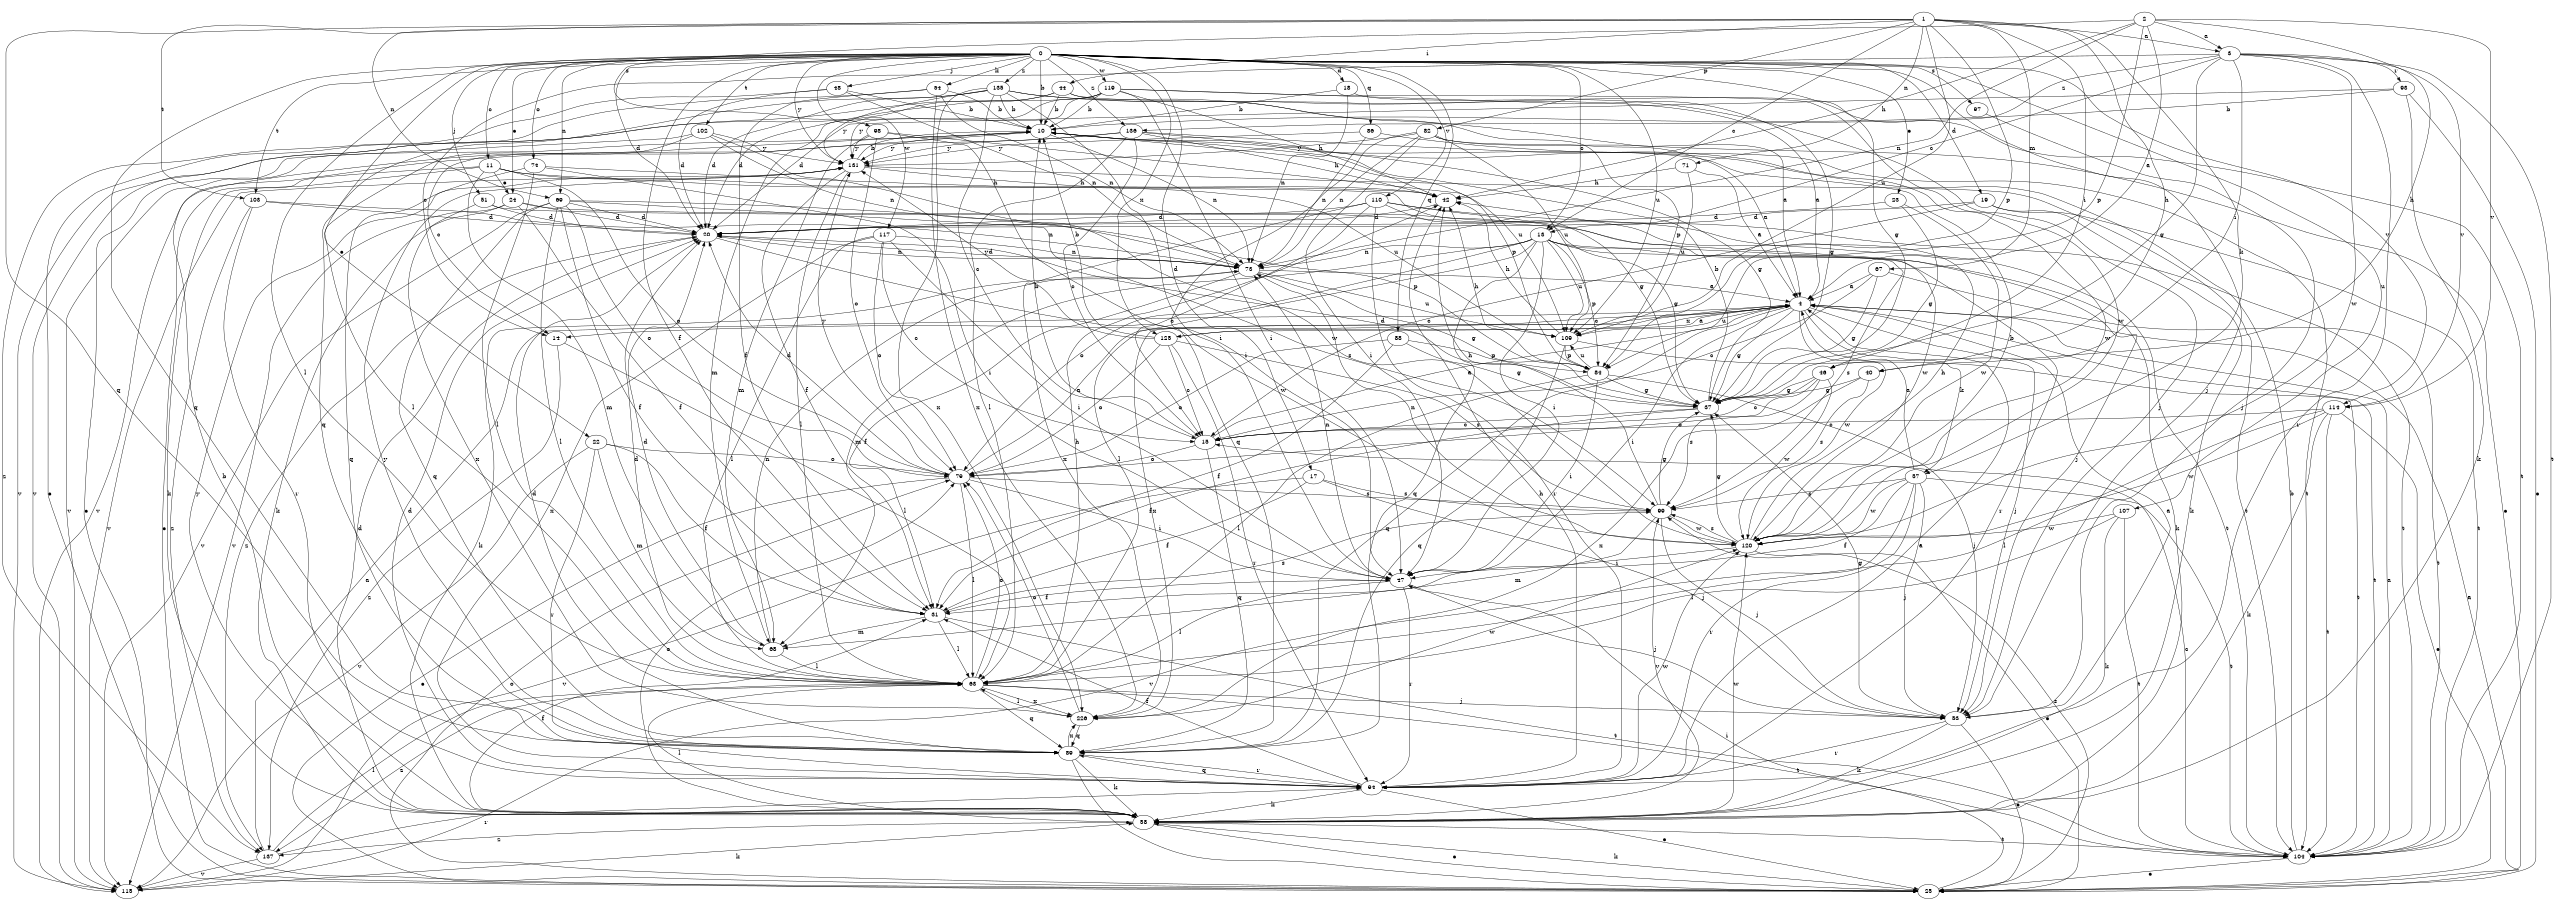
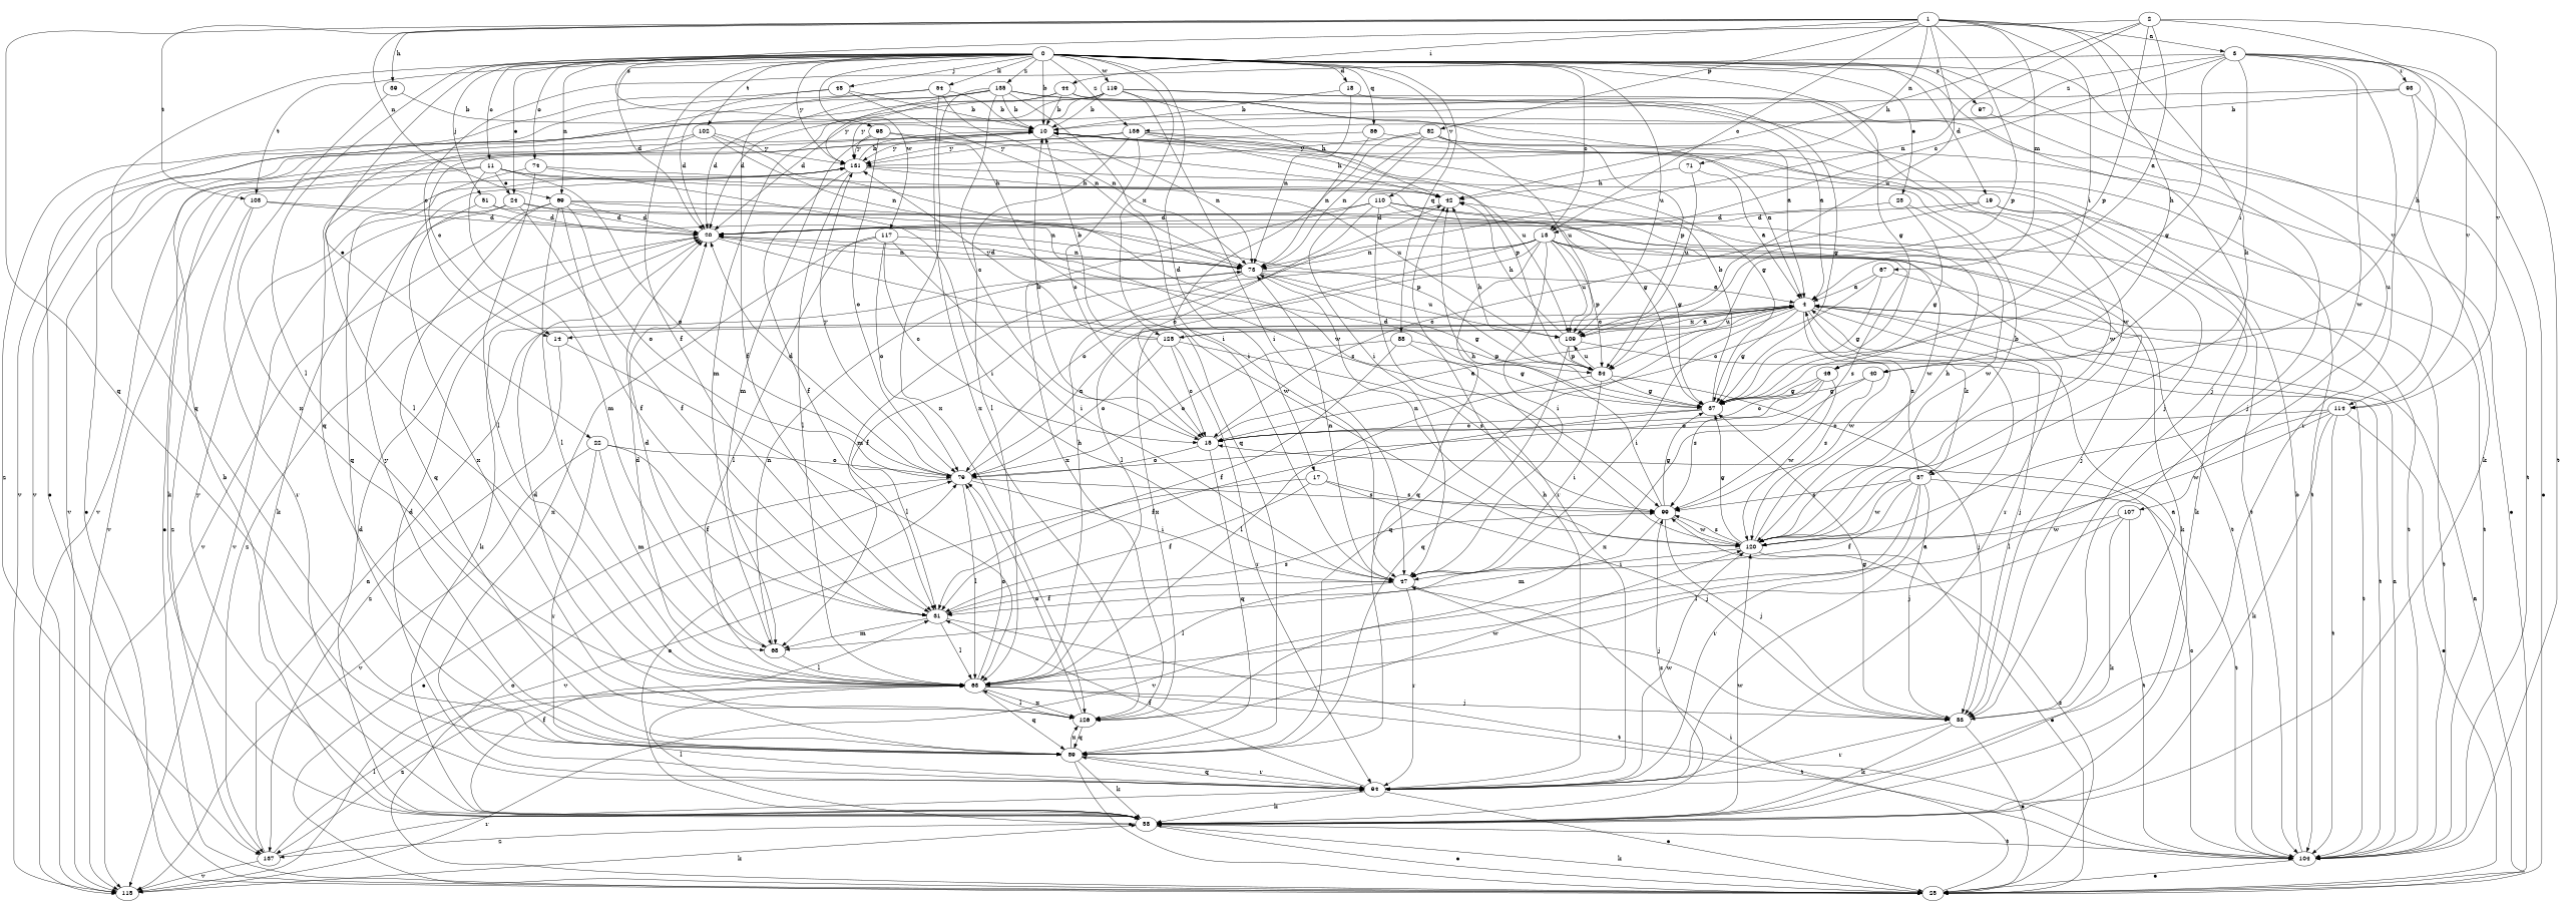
  strict digraph {
    0
    10
    11
    13
    17
    18
    19
    20
    22
    23
    24
    31
    37
    48
    51
    53
    54
    63
    69
    74
    86
    88
    89
    97
    102
    103
    107
    109
    110
    114
    117
    119
    125
    131
    135
    136
    84
    73
    14
    115
    25
    58
    68
    79
    94
    47
    99
    104
    15
    120
    137
-   126 [label=226]
+   126
    4
    42
    1
    3
+   39
    40
    44
    46
    57
    67
    71
    82
    93
    2
    98
    0 -> 10 [label=b]
    0 -> 11 [label=c]
    0 -> 13 [label=c]
    0 -> 17 [label=d]
    0 -> 18 [label=d]
    0 -> 19 [label=d]
    0 -> 20 [label=d]
    0 -> 22 [label=e]
    0 -> 23 [label=e]
    0 -> 24 [label=e]
    0 -> 31 [label=f]
    0 -> 37 [label=g]
    0 -> 48 [label=j]
    0 -> 51 [label=j]
    0 -> 53 [label=j]
    0 -> 54 [label=k]
    0 -> 63 [label=l]
    0 -> 69 [label=n]
    0 -> 74 [label=o]
    0 -> 86 [label=q]
    0 -> 88 [label=q]
    0 -> 89 [label=q]
    0 -> 97 [label=s]
    0 -> 102 [label=t]
    0 -> 103 [label=t]
    0 -> 107 [label=u]
    0 -> 109 [label=u]
    0 -> 110 [label=v]
    0 -> 114 [label=v]
    0 -> 117 [label=w]
    0 -> 119 [label=w]
    0 -> 125 [label=x]
    0 -> 131 [label=y]
    0 -> 135 [label=z]
    0 -> 136 [label=z]
    10 -> 131 [label=y]
    10 -> 84 [label=p]
    10 -> 73 [label=n]
    10 -> 14 [label=c]
    10 -> 115 [label=v]
    11 -> 24 [label=e]
    11 -> 37 [label=g]
    11 -> 109 [label=u]
    11 -> 25 [label=e]
    11 -> 58 [label=k]
    11 -> 68 [label=m]
    11 -> 79 [label=o]
    13 -> 63 [label=l]
    13 -> 89 [label=q]
    13 -> 109 [label=u]
    13 -> 84 [label=p]
    13 -> 73 [label=n]
    13 -> 58 [label=k]
    13 -> 68 [label=m]
    13 -> 79 [label=o]
    13 -> 94 [label=r]
    13 -> 47 [label=i]
    13 -> 99 [label=s]
    17 -> 31 [label=f]
    17 -> 53 [label=j]
    17 -> 115 [label=v]
    17 -> 99 [label=s]
    18 -> 10 [label=b]
    18 -> 73 [label=n]
    18 -> 104 [label=t]
    19 -> 20 [label=d]
    19 -> 58 [label=k]
    19 -> 104 [label=t]
    19 -> 15 [label=c]
    20 -> 73 [label=n]
    20 -> 120 [label=w]
    20 -> 137 [label=z]
    22 -> 31 [label=f]
    22 -> 115 [label=v]
    22 -> 68 [label=m]
    22 -> 79 [label=o]
    22 -> 94 [label=r]
    23 -> 20 [label=d]
    23 -> 37 [label=g]
    23 -> 120 [label=w]
    24 -> 20 [label=d]
    24 -> 31 [label=f]
    24 -> 115 [label=v]
    24 -> 58 [label=k]
    24 -> 104 [label=t]
    31 -> 63 [label=l]
    31 -> 68 [label=m]
    31 -> 99 [label=s]
    31 -> 104 [label=t]
    37 -> 10 [label=b]
    37 -> 20 [label=d]
    37 -> 31 [label=f]
    37 -> 15 [label=c]
    48 -> 10 [label=b]
    48 -> 20 [label=d]
    48 -> 73 [label=n]
    48 -> 137 [label=z]
    51 -> 20 [label=d]
    51 -> 53 [label=j]
    51 -> 126 [label=x]
    53 -> 37 [label=g]
    53 -> 25 [label=e]
    53 -> 58 [label=k]
    53 -> 94 [label=r]
    53 -> 4 [label=a]
    54 -> 10 [label=b]
    54 -> 31 [label=f]
    54 -> 73 [label=n]
    54 -> 25 [label=e]
    54 -> 126 [label=x]
    63 -> 20 [label=d]
    63 -> 53 [label=j]
    63 -> 89 [label=q]
    63 -> 79 [label=o]
    63 -> 104 [label=t]
    63 -> 137 [label=z]
    63 -> 126 [label=x]
    63 -> 42 [label=h]
    69 -> 20 [label=d]
    69 -> 31 [label=f]
    69 -> 63 [label=l]
    69 -> 89 [label=q]
    69 -> 84 [label=p]
    69 -> 115 [label=v]
    69 -> 79 [label=o]
    69 -> 99 [label=s]
    74 -> 63 [label=l]
    74 -> 89 [label=q]
    74 -> 47 [label=i]
    74 -> 42 [label=h]
    86 -> 131 [label=y]
    86 -> 73 [label=n]
    86 -> 104 [label=t]
    88 -> 31 [label=f]
    88 -> 37 [label=g]
    88 -> 84 [label=p]
    88 -> 79 [label=o]
    89 -> 20 [label=d]
    89 -> 131 [label=y]
    89 -> 25 [label=e]
    89 -> 58 [label=k]
    89 -> 94 [label=r]
    89 -> 126 [label=x]
    97 -> 53 [label=j]
    102 -> 63 [label=l]
    102 -> 131 [label=y]
    102 -> 73 [label=n]
    102 -> 25 [label=e]
    102 -> 120 [label=w]
    103 -> 20 [label=d]
    103 -> 73 [label=n]
    103 -> 94 [label=r]
    103 -> 137 [label=z]
    107 -> 63 [label=l]
    107 -> 58 [label=k]
    107 -> 104 [label=t]
    107 -> 120 [label=w]
    109 -> 89 [label=q]
    109 -> 84 [label=p]
    109 -> 104 [label=t]
    109 -> 42 [label=h]
    110 -> 20 [label=d]
    110 -> 37 [label=g]
    110 -> 94 [label=r]
    110 -> 104 [label=t]
    110 -> 15 [label=c]
    110 -> 120 [label=w]
    110 -> 126 [label=x]
    114 -> 63 [label=l]
    114 -> 25 [label=e]
    114 -> 58 [label=k]
    114 -> 104 [label=t]
    114 -> 15 [label=c]
    114 -> 120 [label=w]
    117 -> 63 [label=l]
    117 -> 73 [label=n]
    117 -> 79 [label=o]
    117 -> 94 [label=x]
    117 -> 47 [label=i]
    117 -> 15 [label=c]
    119 -> 10 [label=b]
    119 -> 37 [label=g]
    119 -> 131 [label=y]
    119 -> 115 [label=v]
    119 -> 68 [label=m]
    119 -> 47 [label=i]
    119 -> 120 [label=w]
    119 -> 42 [label=h]
    125 -> 10 [label=b]
    125 -> 131 [label=y]
    125 -> 79 [label=o]
    125 -> 94 [label=r]
    125 -> 99 [label=s]
    125 -> 15 [label=c]
    125 -> 4 [label=a]
    131 -> 10 [label=b]
    131 -> 31 [label=f]
    131 -> 63 [label=l]
    131 -> 115 [label=v]
    131 -> 104 [label=t]
    131 -> 42 [label=h]
    135 -> 10 [label=b]
    135 -> 20 [label=d]
    135 -> 53 [label=j]
    135 -> 89 [label=q]
    135 -> 131 [label=y]
    135 -> 47 [label=i]
    135 -> 15 [label=c]
    135 -> 126 [label=x]
    135 -> 4 [label=a]
    136 -> 37 [label=g]
    136 -> 63 [label=l]
    136 -> 131 [label=y]
    136 -> 115 [label=v]
    136 -> 15 [label=c]
    136 -> 120 [label=w]
    136 -> 42 [label=h]
    84 -> 37 [label=g]
    84 -> 53 [label=j]
    84 -> 63 [label=l]
    84 -> 109 [label=u]
    84 -> 47 [label=i]
    84 -> 42 [label=h]
    73 -> 20 [label=d]
    73 -> 31 [label=f]
    73 -> 37 [label=g]
    73 -> 109 [label=u]
    73 -> 58 [label=k]
    73 -> 4 [label=a]
    14 -> 63 [label=l]
    14 -> 137 [label=z]
    115 -> 58 [label=k]
    25 -> 58 [label=k]
    25 -> 79 [label=o]
    25 -> 47 [label=i]
    25 -> 99 [label=s]
    25 -> 4 [label=a]
    58 -> 10 [label=b]
    58 -> 20 [label=d]
    58 -> 31 [label=f]
    58 -> 63 [label=l]
    58 -> 131 [label=y]
    58 -> 25 [label=e]
    58 -> 79 [label=o]
-   58 -> 99 [label=v]
+   58 -> 99 [label=s]
    58 -> 104 [label=t]
    58 -> 120 [label=w]
    58 -> 137 [label=z]
    68 -> 20 [label=d]
    68 -> 63 [label=l]
    68 -> 73 [label=n]
    79 -> 20 [label=d]
    79 -> 63 [label=l]
    79 -> 131 [label=y]
    79 -> 25 [label=e]
    79 -> 47 [label=i]
    79 -> 99 [label=s]
    79 -> 4 [label=a]
    94 -> 20 [label=d]
    94 -> 31 [label=f]
    94 -> 89 [label=q]
    94 -> 25 [label=e]
    94 -> 58 [label=k]
    94 -> 120 [label=w]
    94 -> 4 [label=a]
    94 -> 42 [label=h]
    47 -> 31 [label=f]
    47 -> 53 [label=j]
    47 -> 63 [label=l]
    47 -> 73 [label=n]
    47 -> 94 [label=r]
    99 -> 37 [label=g]
    99 -> 53 [label=j]
    99 -> 68 [label=m]
    99 -> 120 [label=w]
    99 -> 42 [label=h]
    104 -> 10 [label=b]
    104 -> 25 [label=e]
    104 -> 15 [label=c]
    104 -> 4 [label=a]
    15 -> 10 [label=b]
    15 -> 89 [label=q]
    15 -> 79 [label=o]
    15 -> 4 [label=a]
    120 -> 10 [label=b]
    120 -> 37 [label=g]
    120 -> 73 [label=n]
    120 -> 25 [label=e]
    120 -> 47 [label=i]
    120 -> 99 [label=s]
    120 -> 42 [label=h]
    137 -> 63 [label=l]
    137 -> 115 [label=v]
    137 -> 94 [label=r]
    137 -> 4 [label=a]
    126 -> 63 [label=l]
    126 -> 89 [label=q]
    126 -> 79 [label=o]
    126 -> 120 [label=w]
    4 -> 37 [label=g]
    4 -> 53 [label=j]
    4 -> 89 [label=q]
    4 -> 109 [label=u]
    4 -> 125 [label=x]
    4 -> 14 [label=c]
    4 -> 47 [label=i]
    4 -> 104 [label=t]
    4 -> 120 [label=w]
    4 -> 126 [label=x]
    4 -> 57 [label=k]
    42 -> 20 [label=d]
    1 -> 13 [label=c]
    1 -> 69 [label=n]
    1 -> 89 [label=q]
    1 -> 103 [label=t]
    1 -> 109 [label=u]
    1 -> 84 [label=p]
    1 -> 3 [label=a]
+   1 -> 39 [label=h]
    1 -> 40 [label=h]
    1 -> 44 [label=i]
    1 -> 46 [label=i]
    1 -> 57 [label=k]
    1 -> 67 [label=m]
    1 -> 71 [label=n]
    1 -> 82 [label=p]
    3 -> 13 [label=c]
    3 -> 37 [label=g]
    3 -> 114 [label=v]
    3 -> 136 [label=z]
    3 -> 14 [label=c]
    3 -> 94 [label=r]
    3 -> 104 [label=t]
    3 -> 120 [label=w]
    3 -> 46 [label=i]
    3 -> 93 [label=r]
+   39 -> 10 [label=b]
+   39 -> 126 [label=x]
    40 -> 37 [label=g]
    40 -> 99 [label=s]
    40 -> 126 [label=x]
    44 -> 10 [label=b]
    44 -> 20 [label=d]
    44 -> 84 [label=p]
    44 -> 115 [label=v]
    44 -> 4 [label=a]
    46 -> 37 [label=g]
    46 -> 79 [label=o]
    46 -> 99 [label=s]
    46 -> 15 [label=c]
    46 -> 120 [label=w]
    57 -> 31 [label=f]
    57 -> 53 [label=j]
    57 -> 115 [label=v]
    57 -> 94 [label=r]
    57 -> 99 [label=s]
    57 -> 104 [label=t]
    57 -> 120 [label=w]
    57 -> 4 [label=a]
    67 -> 37 [label=g]
    67 -> 104 [label=t]
    67 -> 15 [label=c]
    67 -> 4 [label=a]
    71 -> 109 [label=u]
    71 -> 4 [label=a]
    71 -> 42 [label=h]
    82 -> 89 [label=q]
    82 -> 109 [label=u]
    82 -> 131 [label=y]
    82 -> 73 [label=n]
    82 -> 25 [label=e]
    82 -> 47 [label=i]
    82 -> 4 [label=a]
    93 -> 10 [label=b]
    93 -> 20 [label=d]
    93 -> 25 [label=e]
    93 -> 58 [label=k]
    2 -> 114 [label=v]
    2 -> 84 [label=p]
    2 -> 73 [label=n]
    2 -> 4 [label=a]
    2 -> 42 [label=h]
-   2 -> 3 [label=a]
    2 -> 40 [label=h]
    2 -> 98 [label=s]
    98 -> 109 [label=u]
    98 -> 131 [label=y]
    98 -> 68 [label=m]
    98 -> 79 [label=o]
    98 -> 47 [label=i]
  }
